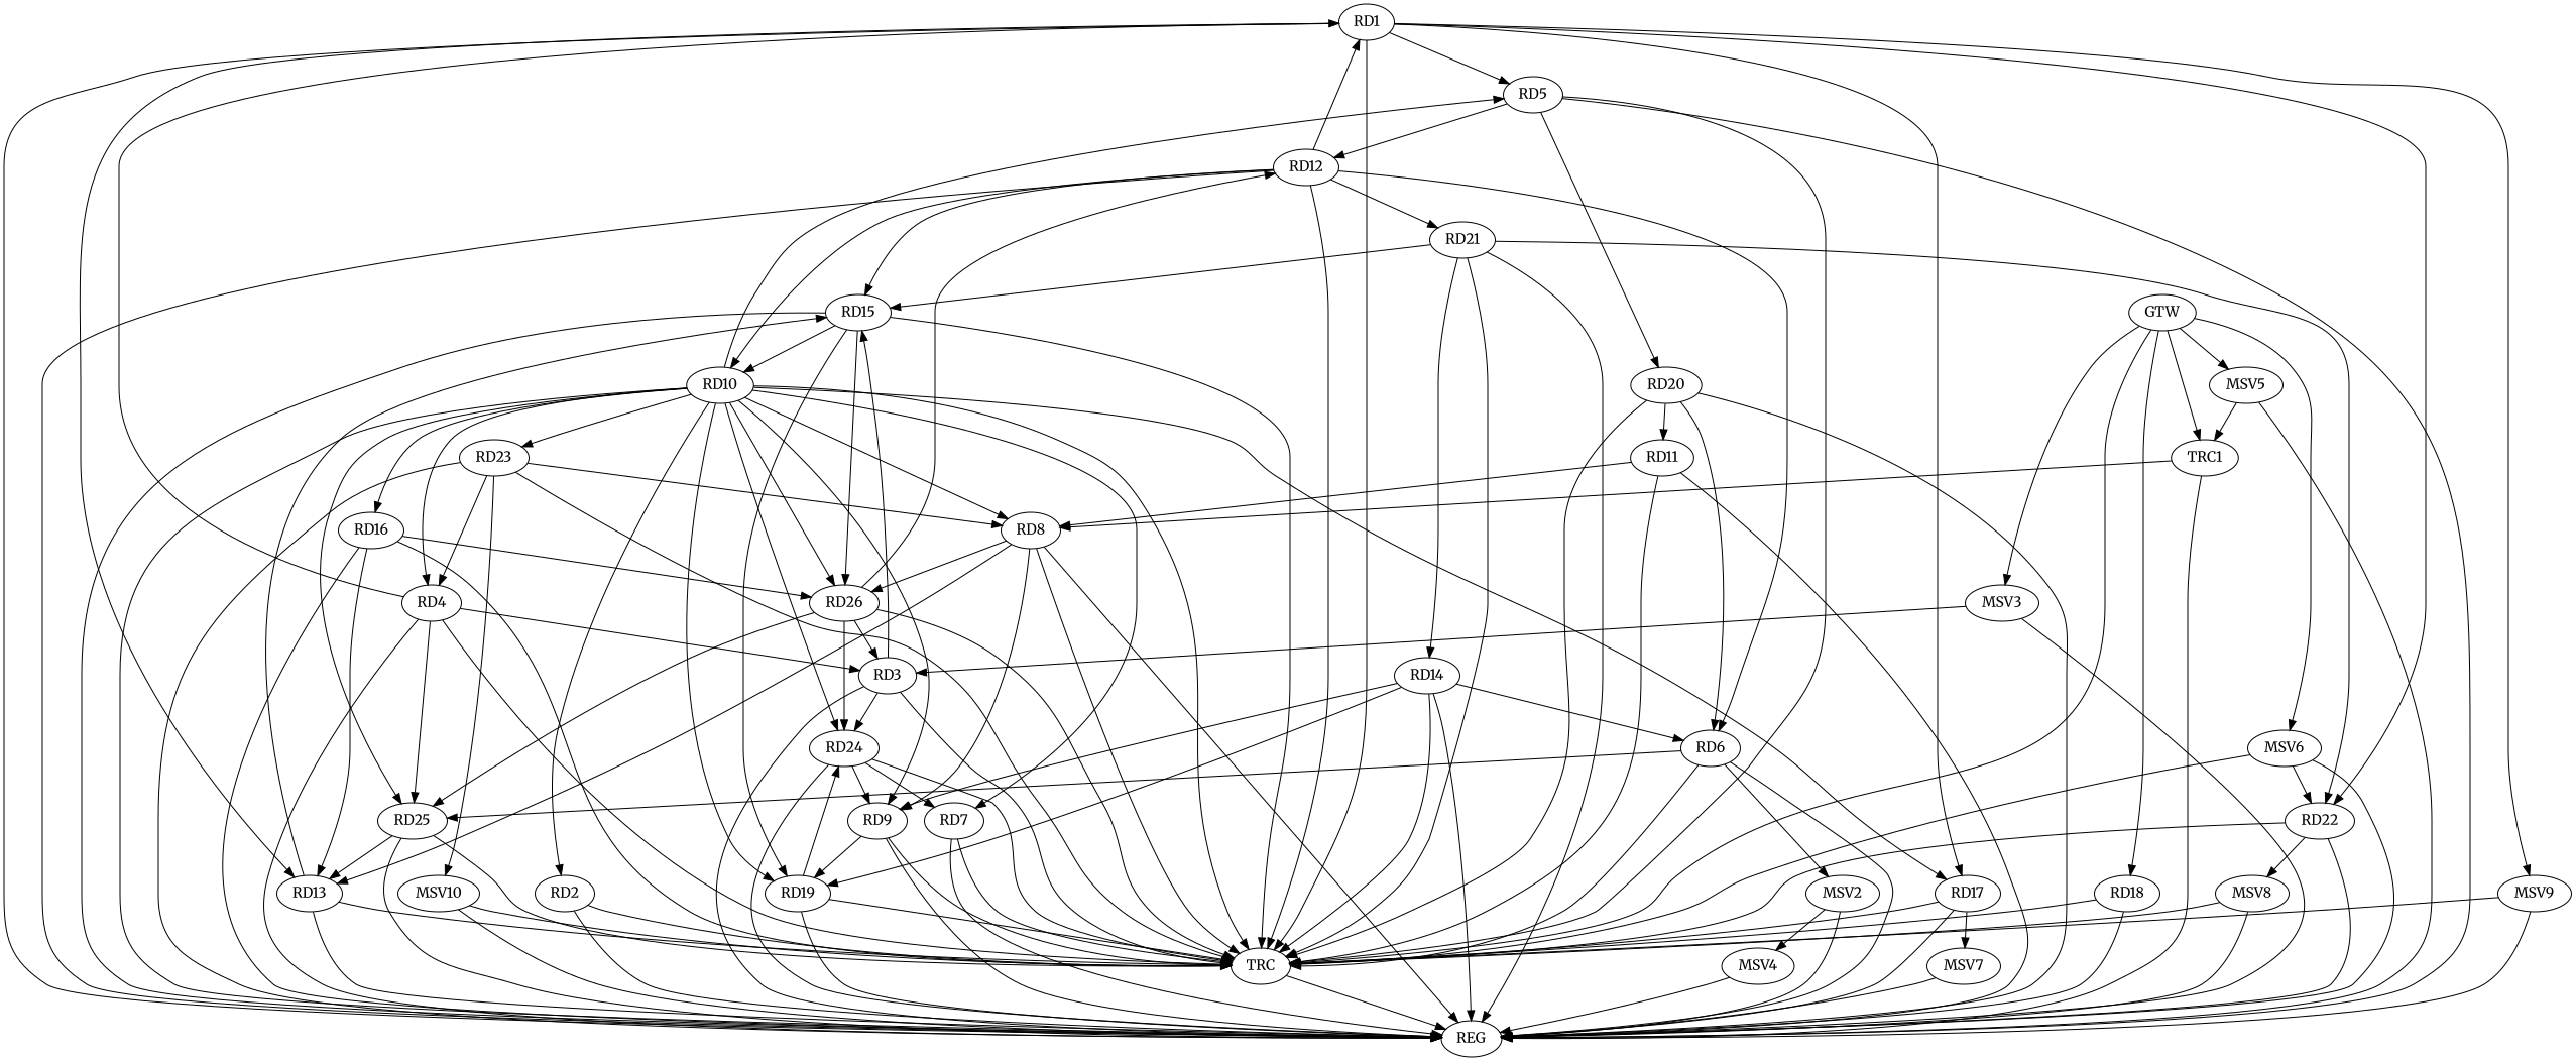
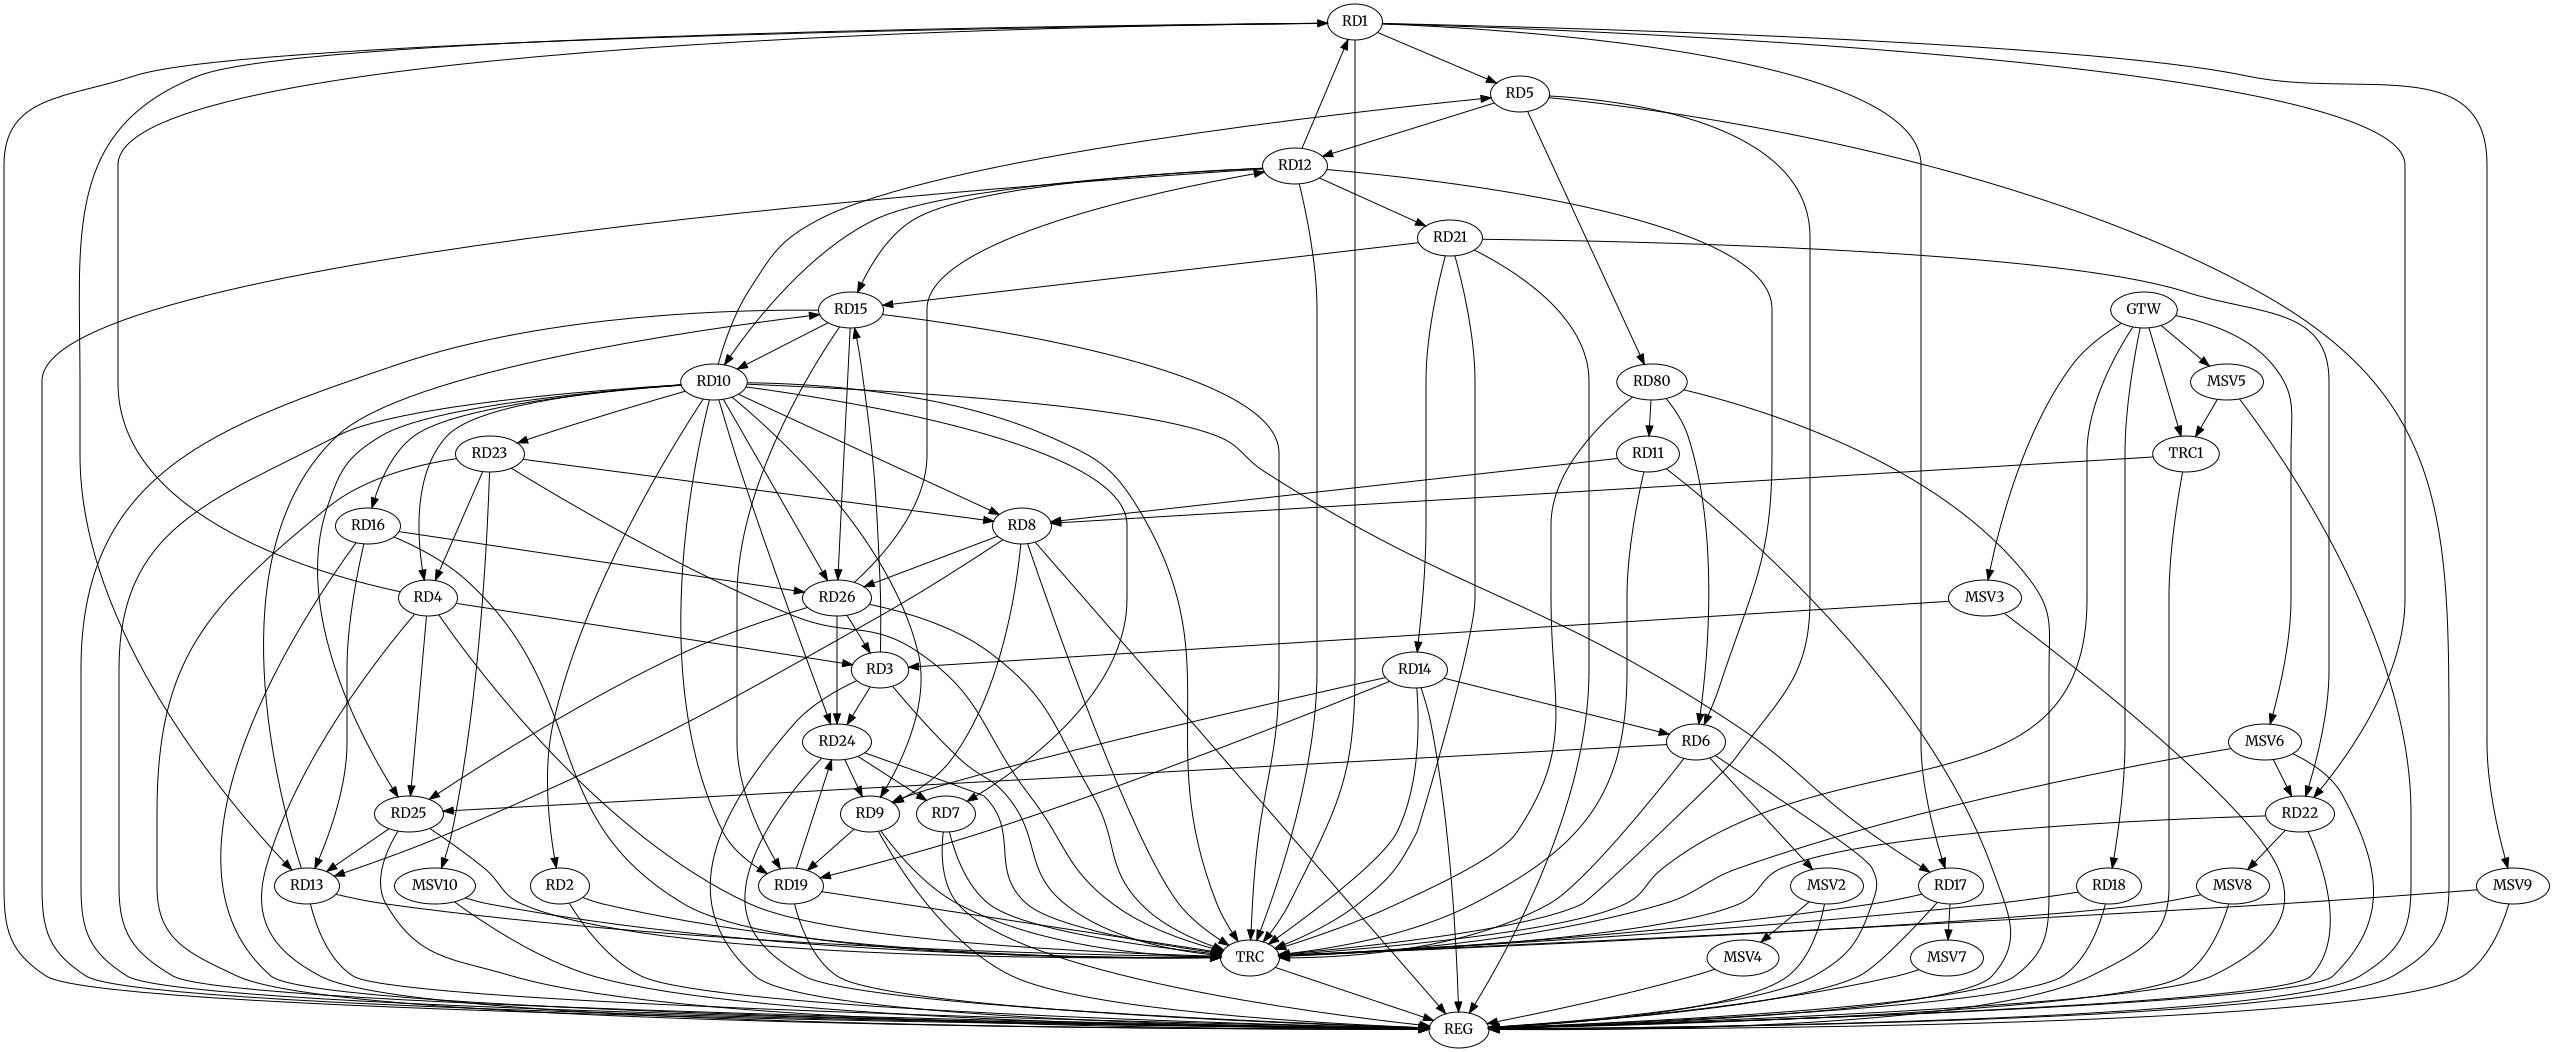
  strict digraph {
    fontname=Merriweather
    node [fontname=Merriweather]
    edge [fontname=Merriweather]
    n1 [label=RD1]
    n2 [label=RD5]
    n3 [label=RD13]
    n4 [label=RD17]
    n5 [label=RD22]
    n6 [label=REG]
    n7 [label=TRC]
    n8 [label=MSV9]
    n9 [label=RD12]
-   n10 [label=RD20]
+   n10 [label=RD80]
    n11 [label=RD15]
    n12 [label=MSV7]
    n13 [label=MSV8]
    n14 [label=RD2]
    n15 [label=RD3]
    n16 [label=RD24]
    n17 [label=RD26]
    n18 [label=RD19]
    n19 [label=RD10]
    n20 [label=RD7]
    n21 [label=RD9]
    n22 [label=RD4]
    n23 [label=RD25]
    n24 [label=RD6]
    n25 [label=RD21]
    n26 [label=RD11]
    n27 [label=MSV2]
    n28 [label=MSV4]
    n29 [label=RD8]
    n30 [label=RD16]
    n31 [label=RD23]
    n32 [label=MSV10]
    n33 [label=RD14]
    n34 [label=RD18]
    n35 [label=GTW]
    n36 [label=TRC1]
    n37 [label=MSV3]
    n38 [label=MSV5]
    n39 [label=MSV6]
    n1 -> n2
    n1 -> n3
    n1 -> n4
    n1 -> n5
    n1 -> n6
    n1 -> n7
    n1 -> n8
    n2 -> n6
    n2 -> n7
    n2 -> n9
    n2 -> n10
    n3 -> n6
    n3 -> n7
    n3 -> n11
    n4 -> n6
    n4 -> n7
    n4 -> n12
    n5 -> n6
    n5 -> n7
    n5 -> n13
    n7 -> n6
    n8 -> n6
    n8 -> n7
    n9 -> n1
    n9 -> n6
    n9 -> n7
    n9 -> n11
    n9 -> n19
    n9 -> n24
    n9 -> n25
    n10 -> n6
    n10 -> n7
    n10 -> n24
    n10 -> n26
    n11 -> n6
    n11 -> n7
    n11 -> n17
    n11 -> n18
    n11 -> n19
    n12 -> n6
    n13 -> n6
    n13 -> n7
    n14 -> n6
    n14 -> n7
    n15 -> n6
    n15 -> n7
    n15 -> n11
    n15 -> n16
    n16 -> n6
    n16 -> n7
    n16 -> n20
    n16 -> n21
    n17 -> n7
    n17 -> n9
    n17 -> n15
    n17 -> n16
    n17 -> n23
    n18 -> n6
    n18 -> n7
    n18 -> n16
    n19 -> n2
    n19 -> n4
    n19 -> n6
    n19 -> n7
    n19 -> n14
    n19 -> n16
    n19 -> n17
    n19 -> n18
    n19 -> n20
    n19 -> n21
    n19 -> n22
    n19 -> n23
    n19 -> n29
    n19 -> n30
    n19 -> n31
    n20 -> n6
    n20 -> n7
    n21 -> n6
    n21 -> n7
    n21 -> n18
    n22 -> n1
    n22 -> n6
    n22 -> n7
    n22 -> n15
    n22 -> n23
    n23 -> n3
    n23 -> n6
    n23 -> n7
    n24 -> n6
    n24 -> n7
    n24 -> n23
    n24 -> n27
    n25 -> n5
    n25 -> n6
    n25 -> n7
    n25 -> n11
    n25 -> n33
    n26 -> n6
    n26 -> n7
    n26 -> n29
    n27 -> n6
    n27 -> n28
    n28 -> n6
    n29 -> n3
    n29 -> n6
    n29 -> n7
    n29 -> n17
    n29 -> n21
    n30 -> n3
    n30 -> n6
    n30 -> n7
    n30 -> n17
    n31 -> n6
    n31 -> n7
    n31 -> n22
    n31 -> n29
    n31 -> n32
    n32 -> n6
    n32 -> n7
    n33 -> n6
    n33 -> n7
    n33 -> n18
    n33 -> n21
    n33 -> n24
    n34 -> n6
    n34 -> n7
    n35 -> n7
    n35 -> n34
    n35 -> n36
    n35 -> n37
    n35 -> n38
    n35 -> n39
    n36 -> n6
    n36 -> n29
    n37 -> n6
    n37 -> n15
    n38 -> n6
    n38 -> n36
    n39 -> n5
    n39 -> n6
    n39 -> n7
  }
